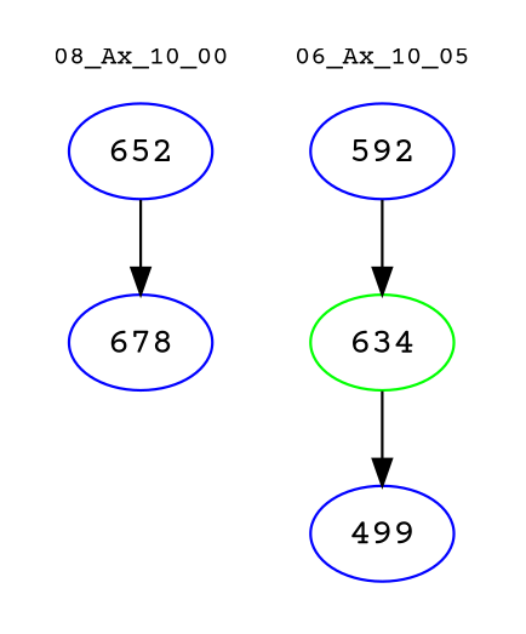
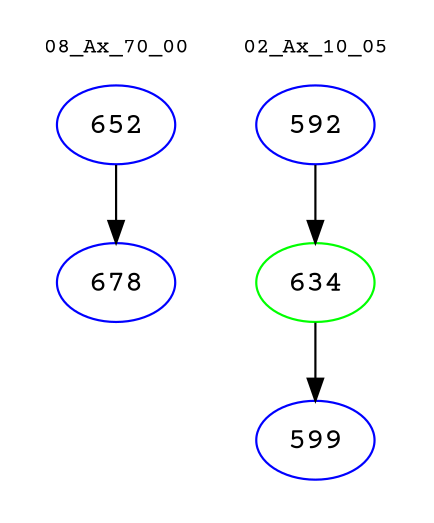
  digraph {
    fontname="Courier Prime"
    node [color=blue fontname="Courier Prime"]
    edge [color=black fontname="Courier Prime"]
    n1 [label=652]
    n2 [label=678]
    n3 [label=592]
-   n4 [label=499]
+   n4 [label=599]
    n5 [color=green label=634]
    subgraph cluster_1 {
      color=white
      fontsize=10
-     label="08_Ax_10_00"
+     label="08_Ax_70_00"
      n1
      n2
    }
    subgraph cluster_2 {
      color=white
      fontsize=10
-     label="06_Ax_10_05"
+     label="02_Ax_10_05"
      n3
      n4
      n5
    }
    n1 -> n2
    n3 -> n5
    n5 -> n4
  }
